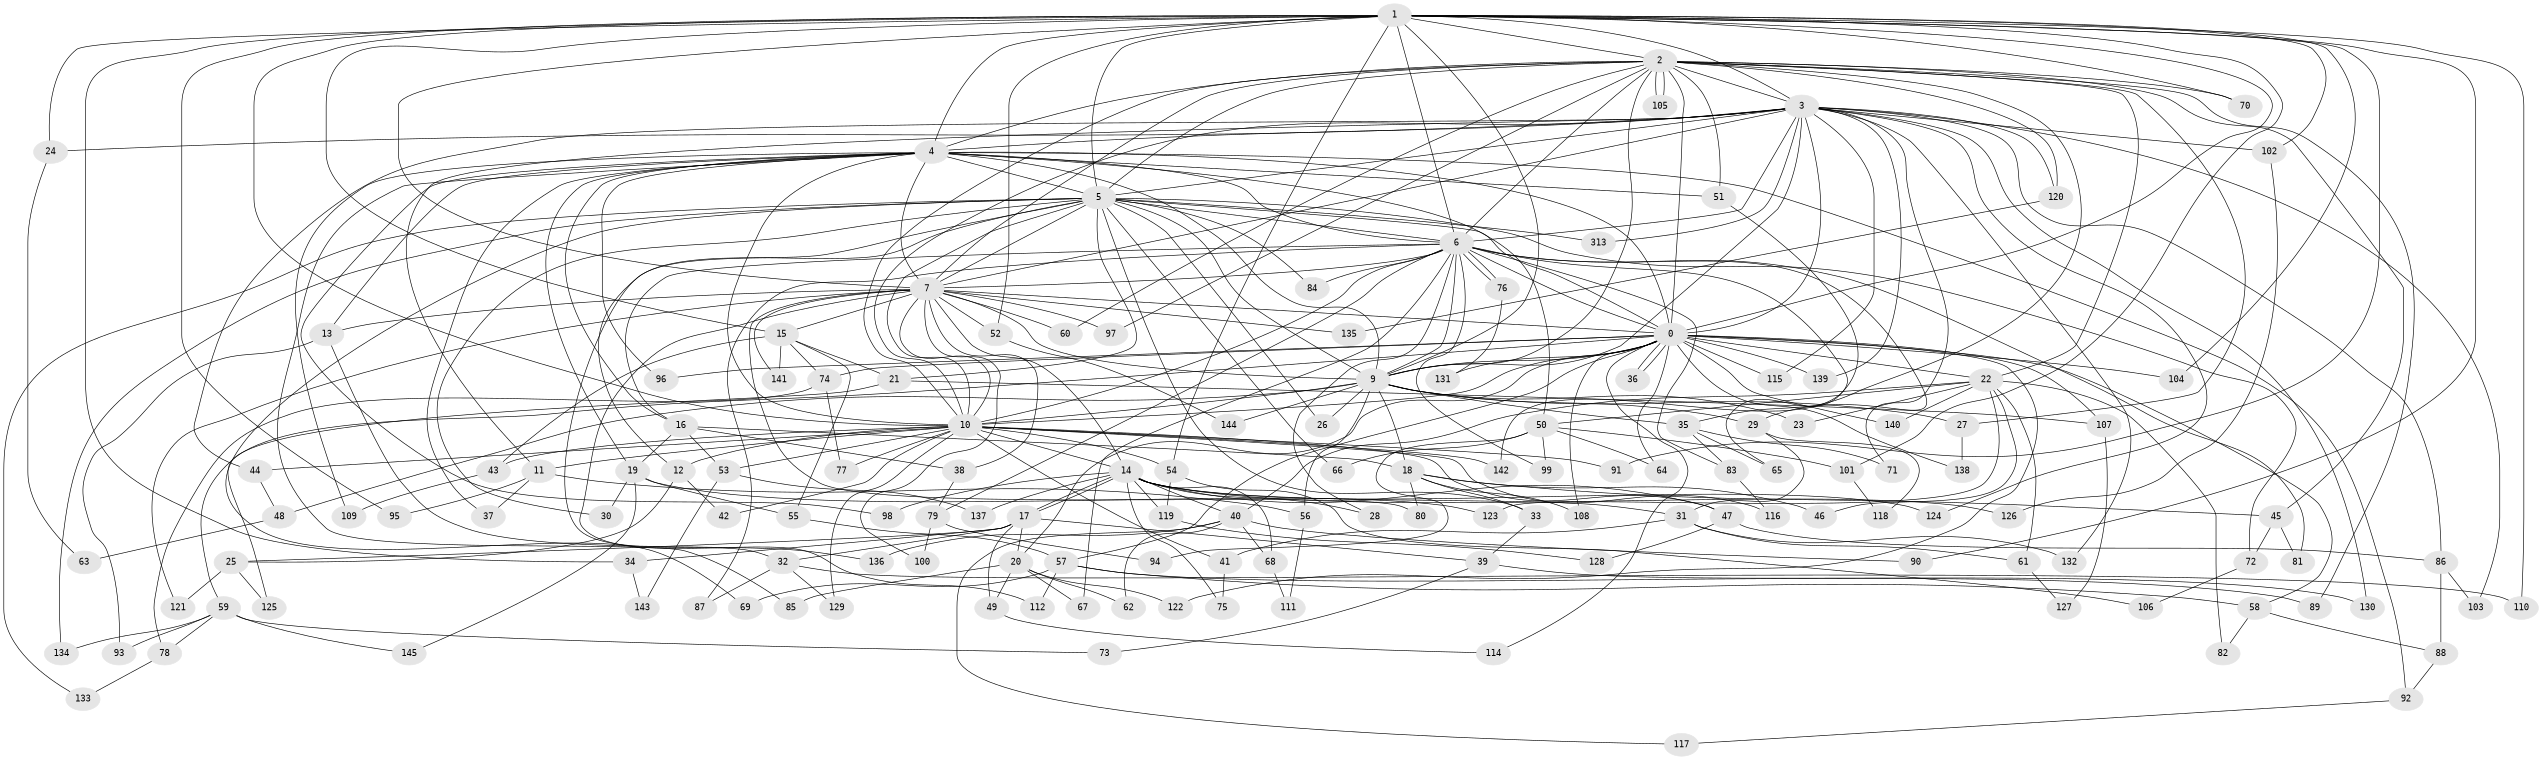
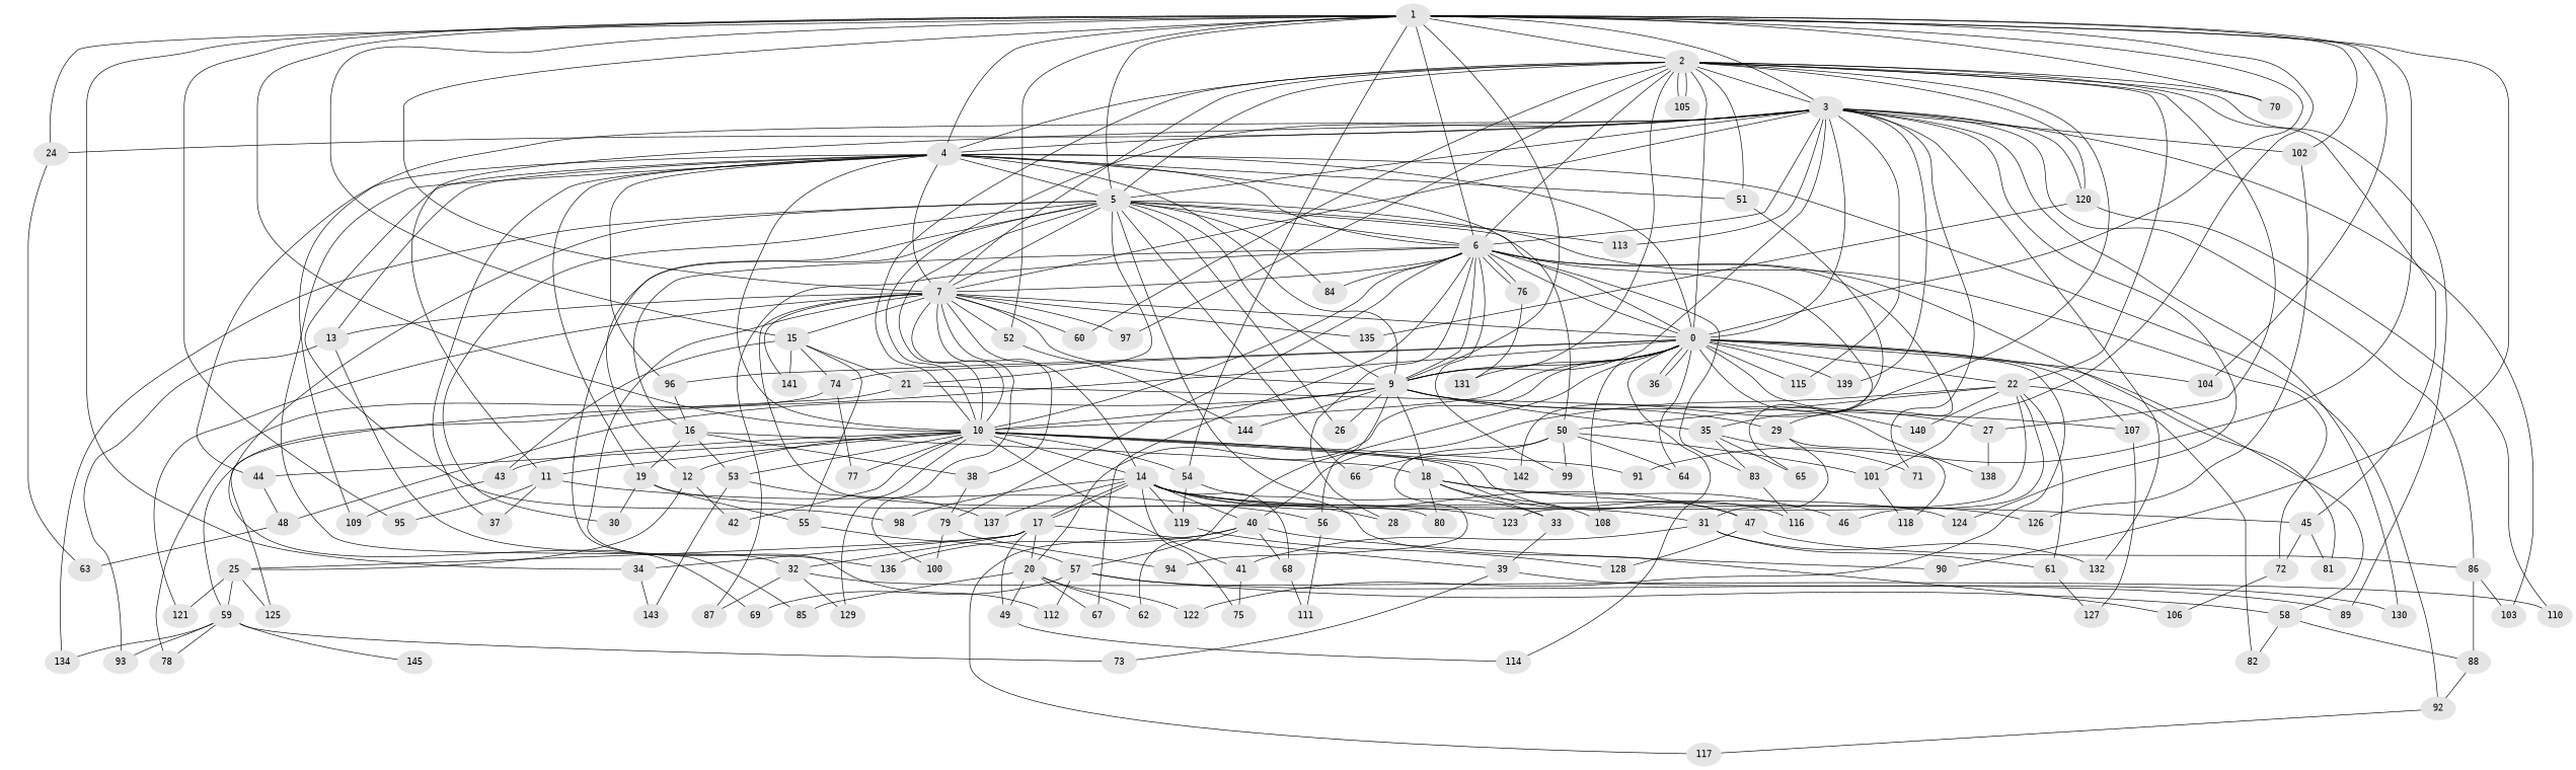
  graph {
    fontname="DejaVu Sans Mono"
    node [color=gray90 fontname="DejaVu Sans Mono" style=filled]
    edge [fontname="DejaVu Sans Mono"]
    1
    2
    3
    4
    5
    6
    7
    n8 [label=0]
    9
    10
    15
    24
    34
    52
    54
    70
    90
    91
    95
    101
    102
    104
    110
    22
    27
    35
    45
    51
    60
    89
    97
    105
    120
    11
    44
    71
    86
    103
-   113 [label=313]
+   113
    115
    124
    130
    132
    139
    13
    16
    19
    37
    50
    85
    92
    96
    98
    109
    12
    21
    26
    30
    32
    33
    66
    69
    72
    84
-   133
    134
    28
    29
    65
    67
    76
    79
    81
    83
    87
    99
    14
    38
    80
    100
    112
    121
    135
    141
    20
    36
    57
    58
    59
    64
    74
    107
    108
    114
    122
    131
    138
    140
    18
-   23
    48
    56
    144
    41
    42
    43
    47
    53
    77
    116
    129
    142
    55
    63
    143
    119
    106
    118
    126
    40
    46
    123
    61
    82
    88
    93
    136
    145
    94
    117
    25
    125
    39
    31
    17
    68
    75
    137
    49
    62
    73
    78
    127
    111
    128
    1 -- 2
    1 -- 3
    1 -- 4
    1 -- 5
    1 -- 6
    1 -- 7
    1 -- n8
    1 -- 9
    1 -- 10
    1 -- 15
    1 -- 24
    1 -- 34
    1 -- 52
    1 -- 54
    1 -- 70
    1 -- 90
    1 -- 91
    1 -- 95
    1 -- 101
    1 -- 102
    1 -- 104
-   1 -- 110
+   120 -- 110
    2 -- 3
    2 -- 4
    2 -- 5
    2 -- 6
    2 -- 7
    2 -- n8
    2 -- 9
    2 -- 10
    2 -- 70
    2 -- 22
    2 -- 27
    2 -- 35
    2 -- 45
    2 -- 51
    2 -- 60
    2 -- 89
    2 -- 97
    2 -- 105
    2 -- 105
    2 -- 120
    3 -- 4
    3 -- 5
    3 -- 6
    3 -- 7
    3 -- n8
    3 -- 9
    3 -- 10
    3 -- 24
    3 -- 102
    3 -- 120
    3 -- 11
    3 -- 44
    3 -- 71
    3 -- 86
    3 -- 103
    3 -- 113
    3 -- 115
    3 -- 124
    3 -- 130
    3 -- 132
    3 -- 139
    4 -- 5
    4 -- 6
    4 -- 7
    4 -- n8
    4 -- 9
    4 -- 10
    4 -- 51
    4 -- 13
-   4 -- 16
+   96 -- 16
    4 -- 19
    4 -- 37
    4 -- 50
    4 -- 85
    4 -- 92
    4 -- 96
    4 -- 98
    4 -- 109
    5 -- 6
    5 -- 7
    5 -- n8
    5 -- 9
    5 -- 10
    5 -- 113
    5 -- 12
    5 -- 21
    5 -- 26
    5 -- 30
    5 -- 32
    5 -- 33
    5 -- 66
    5 -- 69
    5 -- 72
    5 -- 84
-   5 -- 133
    5 -- 134
    6 -- 7
    6 -- n8
    6 -- 9
    6 -- 10
    6 -- 16
    6 -- 84
    6 -- 28
    6 -- 29
    6 -- 65
    6 -- 67
    6 -- 76
    6 -- 76
    6 -- 79
    6 -- 81
    6 -- 83
    6 -- 87
    6 -- 99
    7 -- n8
    7 -- 9
    7 -- 10
    7 -- 15
    7 -- 52
    7 -- 60
    7 -- 97
    7 -- 13
    7 -- 14
    7 -- 38
    7 -- 80
    7 -- 100
    7 -- 112
    7 -- 121
    7 -- 135
    7 -- 141
    n8 -- 9
    n8 -- 10
    n8 -- 104
    n8 -- 22
    n8 -- 115
    n8 -- 139
    n8 -- 96
    n8 -- 20
    n8 -- 36
    n8 -- 36
    n8 -- 57
    n8 -- 58
    n8 -- 59
    n8 -- 64
    n8 -- 74
    n8 -- 107
    n8 -- 108
    n8 -- 114
    n8 -- 122
    n8 -- 131
    n8 -- 138
    n8 -- 140
    9 -- 10
    9 -- 27
    9 -- 35
    9 -- 26
    9 -- 29
    9 -- 18
-   9 -- 23
    9 -- 48
    9 -- 56
    9 -- 144
    10 -- 54
    10 -- 91
    10 -- 11
    10 -- 44
    10 -- 12
    10 -- 14
    10 -- 41
    10 -- 42
    10 -- 43
    10 -- 47
    10 -- 53
    10 -- 77
    10 -- 116
    10 -- 129
    10 -- 142
    15 -- 21
    15 -- 141
    15 -- 74
    15 -- 43
    15 -- 55
    24 -- 63
    34 -- 143
    52 -- 144
    54 -- 119
    54 -- 106
    101 -- 118
    102 -- 126
    22 -- 50
    22 -- 140
-   22 -- 23
    22 -- 40
    22 -- 46
    22 -- 123
    22 -- 61
    22 -- 82
    27 -- 138
    35 -- 71
    35 -- 65
    35 -- 83
    45 -- 72
    45 -- 81
    51 -- 142
    120 -- 135
    11 -- 95
    11 -- 37
    11 -- 56
    44 -- 48
    86 -- 103
    86 -- 88
    13 -- 93
    13 -- 136
    16 -- 19
    16 -- 38
    16 -- 18
    16 -- 53
    19 -- 30
    19 -- 55
    19 -- 123
-   19 -- 145
    50 -- 101
    50 -- 66
    50 -- 99
    50 -- 64
    50 -- 94
    92 -- 117
    12 -- 42
    12 -- 25
    21 -- 107
    21 -- 125
    32 -- 110
    32 -- 87
    32 -- 129
    33 -- 39
    72 -- 106
    29 -- 118
    29 -- 31
    76 -- 131
    79 -- 100
    79 -- 94
    83 -- 116
    14 -- 124
    14 -- 98
    14 -- 28
    14 -- 47
    14 -- 119
    14 -- 126
    14 -- 40
    14 -- 31
    14 -- 17
    14 -- 17
    14 -- 68
    14 -- 75
    14 -- 137
    38 -- 79
    20 -- 85
    20 -- 67
    20 -- 122
    20 -- 49
    20 -- 62
    57 -- 89
    57 -- 69
    57 -- 112
    57 -- 58
    58 -- 82
    58 -- 88
    59 -- 134
    59 -- 93
    59 -- 145
    59 -- 73
    59 -- 78
    74 -- 77
    74 -- 78
    107 -- 127
    18 -- 45
    18 -- 33
    18 -- 80
    18 -- 108
    18 -- 46
    48 -- 63
    56 -- 111
    41 -- 75
    43 -- 109
    47 -- 86
    47 -- 128
    53 -- 143
    53 -- 137
    55 -- 57
    119 -- 128
    40 -- 90
    40 -- 136
    40 -- 117
    40 -- 68
    40 -- 62
    61 -- 127
    88 -- 92
    25 -- 121
+   25 -- 59
    25 -- 125
    39 -- 130
    39 -- 73
    31 -- 132
    31 -- 41
    31 -- 61
    17 -- 34
    17 -- 32
    17 -- 20
    17 -- 25
    17 -- 39
    17 -- 49
    68 -- 111
    49 -- 114
-   78 -- 133
  }
